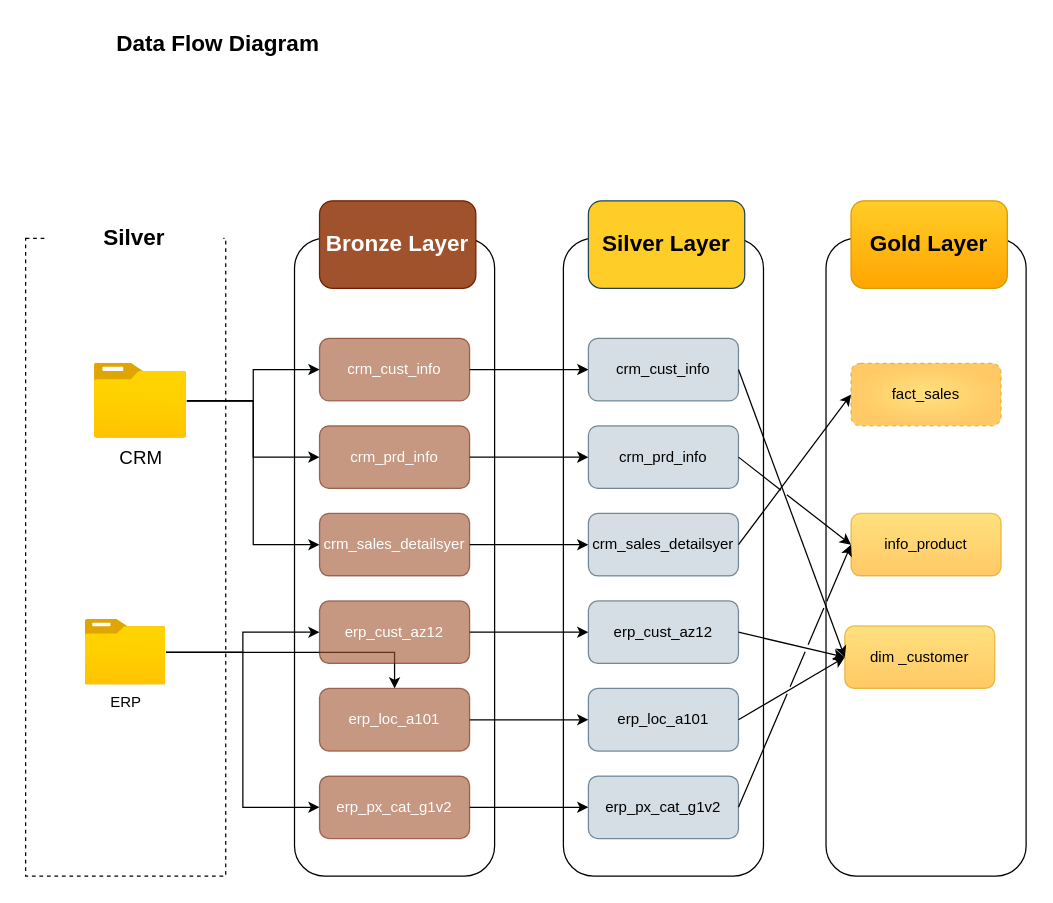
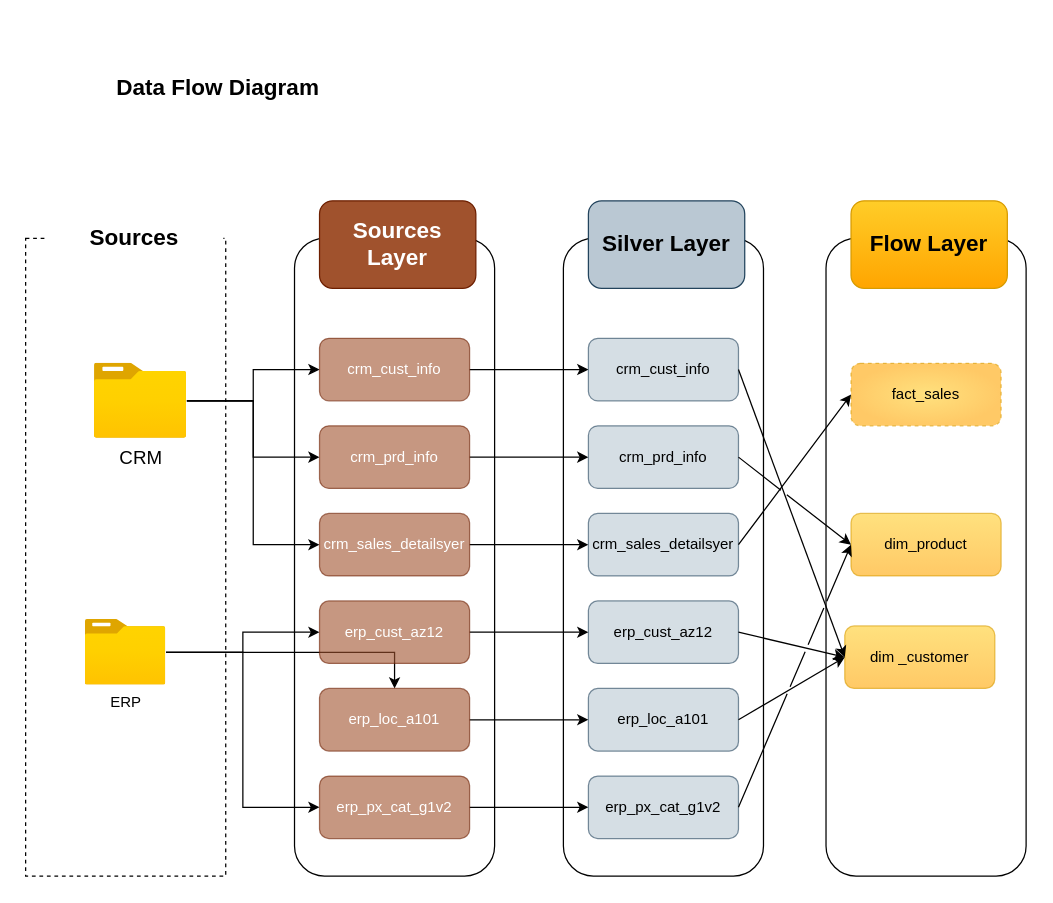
  <mxCell id="0" />
  <mxCell id="1" parent="0" />
  <mxCell id="2" value="" style="rounded=0;whiteSpace=wrap;html=1;dashed=1;fillColor=none;" parent="1" vertex="1"><mxGeometry x="20" y="190" width="160" height="510" as="geometry" /></mxCell>
- <mxCell id="3" value="&lt;font style=&quot;font-size: 18px;&quot;&gt;&lt;b&gt;Silver&lt;/b&gt;&lt;/font&gt;" style="rounded=1;whiteSpace=wrap;html=1;fillColor=default;strokeColor=none;" parent="1" vertex="1"><mxGeometry x="35.84" y="150" width="142.25" height="80" as="geometry" /></mxCell>
+ <mxCell id="3" value="&lt;font style=&quot;font-size: 18px;&quot;&gt;&lt;b&gt;Sources&lt;/b&gt;&lt;/font&gt;" style="rounded=1;whiteSpace=wrap;html=1;fillColor=default;strokeColor=none;" parent="1" vertex="1"><mxGeometry x="35.84" y="150" width="142.25" height="80" as="geometry" /></mxCell>
  <mxCell id="4" style="edgeStyle=orthogonalEdgeStyle;rounded=0;orthogonalLoop=1;jettySize=auto;html=1;entryX=0;entryY=0.5;entryDx=0;entryDy=0;" parent="1" source="7" target="21" edge="1"><mxGeometry relative="1" as="geometry" /></mxCell>
  <mxCell id="5" style="edgeStyle=orthogonalEdgeStyle;rounded=0;orthogonalLoop=1;jettySize=auto;html=1;entryX=0;entryY=0.5;entryDx=0;entryDy=0;" parent="1" source="7" target="17" edge="1"><mxGeometry relative="1" as="geometry" /></mxCell>
  <mxCell id="6" style="edgeStyle=orthogonalEdgeStyle;rounded=0;orthogonalLoop=1;jettySize=auto;html=1;" parent="1" source="7" target="19" edge="1"><mxGeometry relative="1" as="geometry" /></mxCell>
  <mxCell id="7" value="&lt;span style=&quot;font-size: 15px;&quot;&gt;CRM&lt;/span&gt;" style="image;aspect=fixed;html=1;points=[];align=center;fontSize=12;image=img/lib/azure2/general/Folder_Blank.svg;" parent="1" vertex="1"><mxGeometry x="75" y="290" width="73.93" height="60" as="geometry" /></mxCell>
  <mxCell id="8" style="edgeStyle=orthogonalEdgeStyle;rounded=0;orthogonalLoop=1;jettySize=auto;html=1;entryX=0;entryY=0.5;entryDx=0;entryDy=0;" parent="1" source="11" target="23" edge="1"><mxGeometry relative="1" as="geometry" /></mxCell>
  <mxCell id="9" style="edgeStyle=orthogonalEdgeStyle;rounded=0;orthogonalLoop=1;jettySize=auto;html=1;" parent="1" source="11" target="25" edge="1"><mxGeometry relative="1" as="geometry" /></mxCell>
  <mxCell id="10" style="edgeStyle=orthogonalEdgeStyle;rounded=0;orthogonalLoop=1;jettySize=auto;html=1;entryX=0;entryY=0.5;entryDx=0;entryDy=0;" parent="1" source="11" target="27" edge="1"><mxGeometry relative="1" as="geometry" /></mxCell>
  <mxCell id="11" value="ERP" style="image;aspect=fixed;html=1;points=[];align=center;fontSize=12;image=img/lib/azure2/general/Folder_Blank.svg;" parent="1" vertex="1"><mxGeometry x="67.75" y="495" width="64.5" height="52.35" as="geometry" /></mxCell>
- <mxCell id="12" value="&lt;b&gt;&lt;font style=&quot;font-size: 18px;&quot;&gt;Data Flow Diagram&lt;/font&gt;&lt;/b&gt;" style="text;html=1;align=center;verticalAlign=middle;whiteSpace=wrap;rounded=0;" parent="1" vertex="1"><mxGeometry x="30" y="20" width="287.53" height="30" as="geometry" /></mxCell>
+ <mxCell id="12" value="&lt;b&gt;&lt;font style=&quot;font-size: 18px;&quot;&gt;Data Flow Diagram&lt;/font&gt;&lt;/b&gt;" style="text;html=1;align=center;verticalAlign=middle;whiteSpace=wrap;rounded=0;" parent="1" vertex="1"><mxGeometry x="30" y="55" width="287.53" height="30" as="geometry" /></mxCell>
  <mxCell id="13" value="" style="rounded=1;whiteSpace=wrap;html=1;fillColor=none;" parent="1" vertex="1"><mxGeometry x="235" y="190" width="160" height="510" as="geometry" /></mxCell>
  <mxCell id="14" value="" style="rounded=1;whiteSpace=wrap;html=1;fillColor=none;" parent="1" vertex="1"><mxGeometry x="450" y="190" width="160" height="510" as="geometry" /></mxCell>
- <mxCell id="15" value="&lt;font style=&quot;font-size: 18px;&quot;&gt;&lt;b&gt;Bronze Layer&lt;/b&gt;&lt;/font&gt;" style="rounded=1;whiteSpace=wrap;html=1;fillColor=#a0522d;strokeColor=#6D1F00;fontColor=#ffffff;" parent="1" vertex="1"><mxGeometry x="255" y="160" width="125" height="70" as="geometry" /></mxCell>
+ <mxCell id="15" value="&lt;font style=&quot;font-size: 18px;&quot;&gt;&lt;b&gt;Sources Layer&lt;/b&gt;&lt;/font&gt;" style="rounded=1;whiteSpace=wrap;html=1;fillColor=#a0522d;strokeColor=#6D1F00;fontColor=#ffffff;" parent="1" vertex="1"><mxGeometry x="255" y="160" width="125" height="70" as="geometry" /></mxCell>
  <mxCell id="16" style="edgeStyle=orthogonalEdgeStyle;rounded=0;orthogonalLoop=1;jettySize=auto;html=1;" parent="1" source="17" target="29" edge="1"><mxGeometry relative="1" as="geometry" /></mxCell>
  <mxCell id="17" value="crm_cust_info" style="rounded=1;whiteSpace=wrap;html=1;fillColor=#a0522d;fontColor=#ffffff;strokeColor=#6D1F00;fillStyle=auto;glass=0;shadow=0;gradientDirection=radial;opacity=60;" parent="1" vertex="1"><mxGeometry x="255" y="270" width="120" height="50" as="geometry" /></mxCell>
  <mxCell id="18" style="edgeStyle=orthogonalEdgeStyle;rounded=0;orthogonalLoop=1;jettySize=auto;html=1;" parent="1" source="19" target="30" edge="1"><mxGeometry relative="1" as="geometry" /></mxCell>
  <mxCell id="19" value="crm_prd_info" style="rounded=1;whiteSpace=wrap;html=1;fillColor=#a0522d;fontColor=#ffffff;strokeColor=#6D1F00;opacity=60;" parent="1" vertex="1"><mxGeometry x="255" y="340" width="120" height="50" as="geometry" /></mxCell>
  <mxCell id="20" style="edgeStyle=orthogonalEdgeStyle;rounded=0;orthogonalLoop=1;jettySize=auto;html=1;" parent="1" source="21" target="31" edge="1"><mxGeometry relative="1" as="geometry" /></mxCell>
  <mxCell id="21" value="crm_sales_detailsyer" style="rounded=1;whiteSpace=wrap;html=1;fillColor=#a0522d;fontColor=#ffffff;strokeColor=#6D1F00;opacity=60;" parent="1" vertex="1"><mxGeometry x="255" y="410" width="120" height="50" as="geometry" /></mxCell>
  <mxCell id="22" style="edgeStyle=orthogonalEdgeStyle;rounded=0;orthogonalLoop=1;jettySize=auto;html=1;entryX=0;entryY=0.5;entryDx=0;entryDy=0;" parent="1" source="23" target="32" edge="1"><mxGeometry relative="1" as="geometry" /></mxCell>
  <mxCell id="23" value="erp_cust_az12" style="rounded=1;whiteSpace=wrap;html=1;fillColor=#a0522d;fontColor=#ffffff;strokeColor=#6D1F00;opacity=60;" parent="1" vertex="1"><mxGeometry x="255" y="480" width="120" height="50" as="geometry" /></mxCell>
  <mxCell id="24" style="edgeStyle=orthogonalEdgeStyle;rounded=0;orthogonalLoop=1;jettySize=auto;html=1;entryX=0;entryY=0.5;entryDx=0;entryDy=0;" parent="1" source="25" target="33" edge="1"><mxGeometry relative="1" as="geometry" /></mxCell>
  <mxCell id="25" value="erp_loc_a101" style="rounded=1;whiteSpace=wrap;html=1;fillColor=#a0522d;fontColor=#ffffff;strokeColor=#6D1F00;opacity=60;" parent="1" vertex="1"><mxGeometry x="255" y="550" width="120" height="50" as="geometry" /></mxCell>
  <mxCell id="26" style="edgeStyle=orthogonalEdgeStyle;rounded=0;orthogonalLoop=1;jettySize=auto;html=1;" parent="1" source="27" target="34" edge="1"><mxGeometry relative="1" as="geometry" /></mxCell>
  <mxCell id="27" value="erp_px_cat_g1v2" style="rounded=1;whiteSpace=wrap;html=1;fillColor=#a0522d;fontColor=#ffffff;strokeColor=#6D1F00;opacity=60;" parent="1" vertex="1"><mxGeometry x="255" y="620" width="120" height="50" as="geometry" /></mxCell>
- <mxCell id="28" value="&lt;font style=&quot;font-size: 18px;&quot;&gt;&lt;b&gt;Silver Layer&lt;/b&gt;&lt;/font&gt;" style="rounded=1;whiteSpace=wrap;html=1;fillColor=#ffcd28;strokeColor=#23445d;" parent="1" vertex="1"><mxGeometry x="470" y="160" width="125" height="70" as="geometry" /></mxCell>
+ <mxCell id="28" value="&lt;font style=&quot;font-size: 18px;&quot;&gt;&lt;b&gt;Silver Layer&lt;/b&gt;&lt;/font&gt;" style="rounded=1;whiteSpace=wrap;html=1;fillColor=#bac8d3;strokeColor=#23445d;" parent="1" vertex="1"><mxGeometry x="470" y="160" width="125" height="70" as="geometry" /></mxCell>
  <mxCell id="29" value="crm_cust_info" style="rounded=1;whiteSpace=wrap;html=1;fillColor=#bac8d3;strokeColor=#23445d;fillStyle=auto;glass=0;shadow=0;gradientDirection=radial;opacity=60;" parent="1" vertex="1"><mxGeometry x="470" y="270" width="120" height="50" as="geometry" /></mxCell>
  <mxCell id="30" value="crm_prd_info" style="rounded=1;whiteSpace=wrap;html=1;fillColor=#bac8d3;strokeColor=#23445d;opacity=60;" parent="1" vertex="1"><mxGeometry x="470" y="340" width="120" height="50" as="geometry" /></mxCell>
  <mxCell id="31" value="crm_sales_detailsyer" style="rounded=1;whiteSpace=wrap;html=1;fillColor=#bac8d3;strokeColor=#23445d;opacity=60;" parent="1" vertex="1"><mxGeometry x="470" y="410" width="120" height="50" as="geometry" /></mxCell>
  <mxCell id="32" value="erp_cust_az12" style="rounded=1;whiteSpace=wrap;html=1;fillColor=#bac8d3;strokeColor=#23445d;opacity=60;" parent="1" vertex="1"><mxGeometry x="470" y="480" width="120" height="50" as="geometry" /></mxCell>
  <mxCell id="33" value="erp_loc_a101" style="rounded=1;whiteSpace=wrap;html=1;fillColor=#bac8d3;strokeColor=#23445d;opacity=60;" parent="1" vertex="1"><mxGeometry x="470" y="550" width="120" height="50" as="geometry" /></mxCell>
  <mxCell id="34" value="erp_px_cat_g1v2" style="rounded=1;whiteSpace=wrap;html=1;fillColor=#bac8d3;strokeColor=#23445d;opacity=60;" parent="1" vertex="1"><mxGeometry x="470" y="620" width="120" height="50" as="geometry" /></mxCell>
  <mxCell id="35" value="" style="rounded=1;whiteSpace=wrap;html=1;fillColor=none;" vertex="1" parent="1"><mxGeometry x="660" y="190" width="160" height="510" as="geometry" /></mxCell>
- <mxCell id="36" value="&lt;font style=&quot;font-size: 18px;&quot;&gt;&lt;b&gt;Gold Layer&lt;/b&gt;&lt;/font&gt;" style="rounded=1;whiteSpace=wrap;html=1;fillColor=#ffcd28;strokeColor=#d79b00;gradientColor=#ffa500;" vertex="1" parent="1"><mxGeometry x="680" y="160" width="125" height="70" as="geometry" /></mxCell>
+ <mxCell id="36" value="&lt;font style=&quot;font-size: 18px;&quot;&gt;&lt;b&gt;Flow Layer&lt;/b&gt;&lt;/font&gt;" style="rounded=1;whiteSpace=wrap;html=1;fillColor=#ffcd28;strokeColor=#d79b00;gradientColor=#ffa500;" vertex="1" parent="1"><mxGeometry x="680" y="160" width="125" height="70" as="geometry" /></mxCell>
  <mxCell id="37" value="fact_sales" style="rounded=1;whiteSpace=wrap;html=1;fillColor=#ffcd28;strokeColor=#d79b00;fillStyle=auto;glass=0;shadow=0;gradientDirection=radial;opacity=60;gradientColor=#ffa500;dashed=1;" vertex="1" parent="1"><mxGeometry x="680" y="290" width="120" height="50" as="geometry" /></mxCell>
- <mxCell id="38" value="info_product" style="rounded=1;whiteSpace=wrap;html=1;fillColor=#ffcd28;strokeColor=#d79b00;opacity=60;gradientColor=#ffa500;" vertex="1" parent="1"><mxGeometry x="680" y="410" width="120" height="50" as="geometry" /></mxCell>
+ <mxCell id="38" value="dim_product" style="rounded=1;whiteSpace=wrap;html=1;fillColor=#ffcd28;strokeColor=#d79b00;opacity=60;gradientColor=#ffa500;" vertex="1" parent="1"><mxGeometry x="680" y="410" width="120" height="50" as="geometry" /></mxCell>
  <mxCell id="39" value="dim _customer" style="rounded=1;whiteSpace=wrap;html=1;fillColor=#ffcd28;strokeColor=#d79b00;opacity=60;gradientColor=#ffa500;" vertex="1" parent="1"><mxGeometry x="675" y="500" width="120" height="50" as="geometry" /></mxCell>
  <mxCell id="40" value="" style="endArrow=classic;html=1;rounded=0;exitX=1;exitY=0.5;exitDx=0;exitDy=0;entryX=0;entryY=0.5;entryDx=0;entryDy=0;jumpStyle=gap;" edge="1" parent="1" source="29" target="39"><mxGeometry width="50" height="50" relative="1" as="geometry"><mxPoint x="680" y="280" as="sourcePoint" /><mxPoint x="730" y="230" as="targetPoint" /></mxGeometry></mxCell>
  <mxCell id="41" value="" style="endArrow=classic;html=1;rounded=0;exitX=1;exitY=0.5;exitDx=0;exitDy=0;entryX=0;entryY=0.5;entryDx=0;entryDy=0;jumpStyle=gap;" edge="1" parent="1" source="30" target="38"><mxGeometry width="50" height="50" relative="1" as="geometry"><mxPoint x="680" y="280" as="sourcePoint" /><mxPoint x="730" y="230" as="targetPoint" /></mxGeometry></mxCell>
  <mxCell id="42" value="" style="endArrow=classic;html=1;rounded=0;exitX=1;exitY=0.5;exitDx=0;exitDy=0;entryX=0;entryY=0.5;entryDx=0;entryDy=0;jumpStyle=gap;" edge="1" parent="1" source="31" target="37"><mxGeometry width="50" height="50" relative="1" as="geometry"><mxPoint x="680" y="280" as="sourcePoint" /><mxPoint x="730" y="230" as="targetPoint" /></mxGeometry></mxCell>
  <mxCell id="43" value="" style="endArrow=classic;html=1;rounded=0;exitX=1;exitY=0.5;exitDx=0;exitDy=0;entryX=0;entryY=0.5;entryDx=0;entryDy=0;jumpStyle=gap;" edge="1" parent="1" source="32" target="39"><mxGeometry width="50" height="50" relative="1" as="geometry"><mxPoint x="680" y="280" as="sourcePoint" /><mxPoint x="730" y="230" as="targetPoint" /></mxGeometry></mxCell>
  <mxCell id="44" value="" style="endArrow=classic;html=1;rounded=0;exitX=1;exitY=0.5;exitDx=0;exitDy=0;entryX=0;entryY=0.5;entryDx=0;entryDy=0;jumpStyle=gap;" edge="1" parent="1" source="33" target="39"><mxGeometry width="50" height="50" relative="1" as="geometry"><mxPoint x="680" y="280" as="sourcePoint" /><mxPoint x="730" y="230" as="targetPoint" /></mxGeometry></mxCell>
  <mxCell id="45" value="" style="endArrow=classic;html=1;rounded=0;exitX=1;exitY=0.5;exitDx=0;exitDy=0;entryX=0;entryY=0.5;entryDx=0;entryDy=0;jumpStyle=gap;" edge="1" parent="1" source="34" target="38"><mxGeometry width="50" height="50" relative="1" as="geometry"><mxPoint x="680" y="280" as="sourcePoint" /><mxPoint x="730" y="230" as="targetPoint" /></mxGeometry></mxCell>
